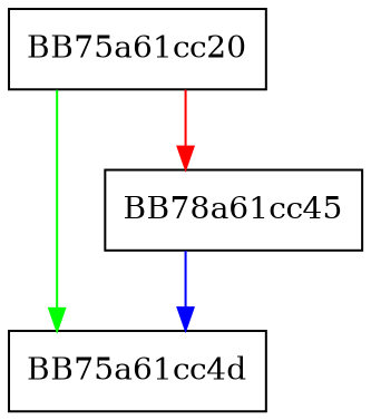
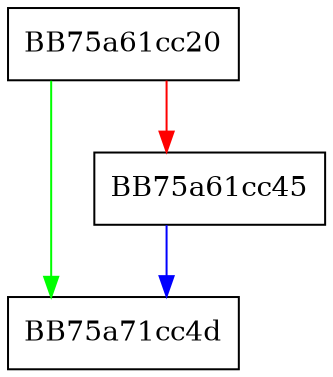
  digraph {
    splines=ortho
    node [shape=box]
    n1 [label=BB75a61cc20]
-   BB75a61cc4d
-   BB75a61cc45 [label=BB78a61cc45]
+   BB75a61cc4d [label=BB75a71cc4d]
+   BB75a61cc45
    n1 -> BB75a61cc4d [color=green]
    n1 -> BB75a61cc45 [color=red]
    BB75a61cc45 -> BB75a61cc4d [color=blue]
  }
